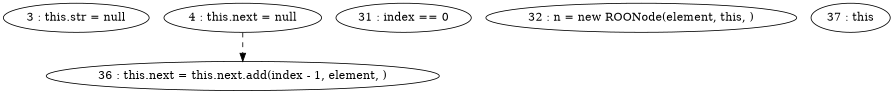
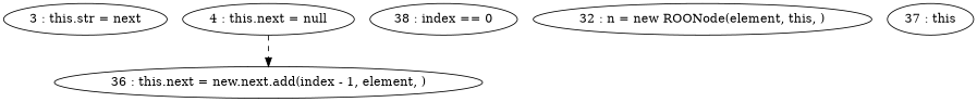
  digraph {
-   "3 : this.str = null"
+   "3 : this.str = null" [label="3 : this.str = next"]
    "4 : this.next = null"
-   "36 : this.next = this.next.add(index - 1, element, )"
-   "31 : index == 0"
+   "36 : this.next = this.next.add(index - 1, element, )" [label="36 : this.next = new.next.add(index - 1, element, )"]
+   "31 : index == 0" [label="38 : index == 0"]
    "32 : n = new ROONode(element, this, )"
    "37 : this"
    "4 : this.next = null" -> "36 : this.next = this.next.add(index - 1, element, )" [style=dashed]
  }
